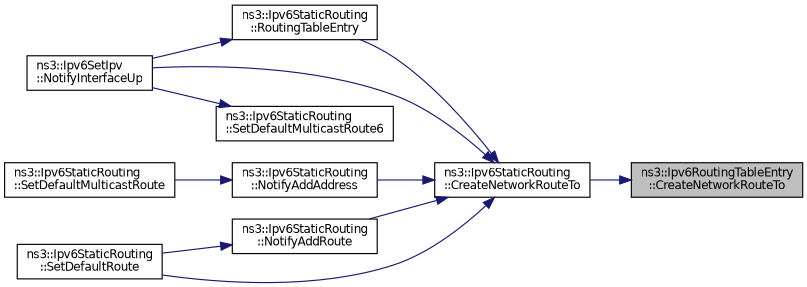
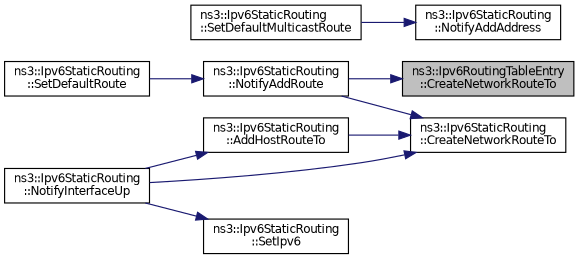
  digraph {
    rankdir=RL
    node [color=black fillcolor=white fontname=Helvetica fontsize=10 shape=record style=filled]
    edge [color=midnightblue dir=back fontname=Helvetica fontsize=10 labelfontname=Helvetica labelfontsize=10 style=solid]
    n1 [fillcolor=grey75 fontcolor=black height=0.2 label="ns3::Ipv6RoutingTableEntry\l::CreateNetworkRouteTo" width=0.4]
    n2 [height=0.2 label="ns3::Ipv6StaticRouting\l::CreateNetworkRouteTo" width=0.4]
-   n3 [height=0.2 label="ns3::Ipv6StaticRouting\l::RoutingTableEntry" width=0.4]
-   n4 [height=0.2 label="ns3::Ipv6SetIpv\l::NotifyInterfaceUp" width=0.4]
+   n3 [height=0.2 label="ns3::Ipv6StaticRouting\l::AddHostRouteTo" width=0.4]
+   n4 [height=0.2 label="ns3::Ipv6StaticRouting\l::NotifyInterfaceUp" width=0.4]
    n5 [height=0.2 label="ns3::Ipv6StaticRouting\l::NotifyAddAddress" width=0.4]
    n6 [height=0.2 label="ns3::Ipv6StaticRouting\l::NotifyAddRoute" width=0.4]
    n7 [height=0.2 label="ns3::Ipv6StaticRouting\l::SetDefaultRoute" width=0.4]
    n8 [height=0.2 label="ns3::Ipv6StaticRouting\l::SetDefaultMulticastRoute" width=0.4]
-   n9 [height=0.2 label="ns3::Ipv6StaticRouting\l::SetDefaultMulticastRoute6" width=0.4]
-   n1 -> n2
+   n9 [height=0.2 label="ns3::Ipv6StaticRouting\l::SetIpv6" width=0.4]
+   n1 -> n6
    n2 -> n3
    n2 -> n4
-   n2 -> n5
    n2 -> n6
-   n2 -> n7
    n3 -> n4
    n5 -> n8
    n6 -> n7
    n9 -> n4
  }
